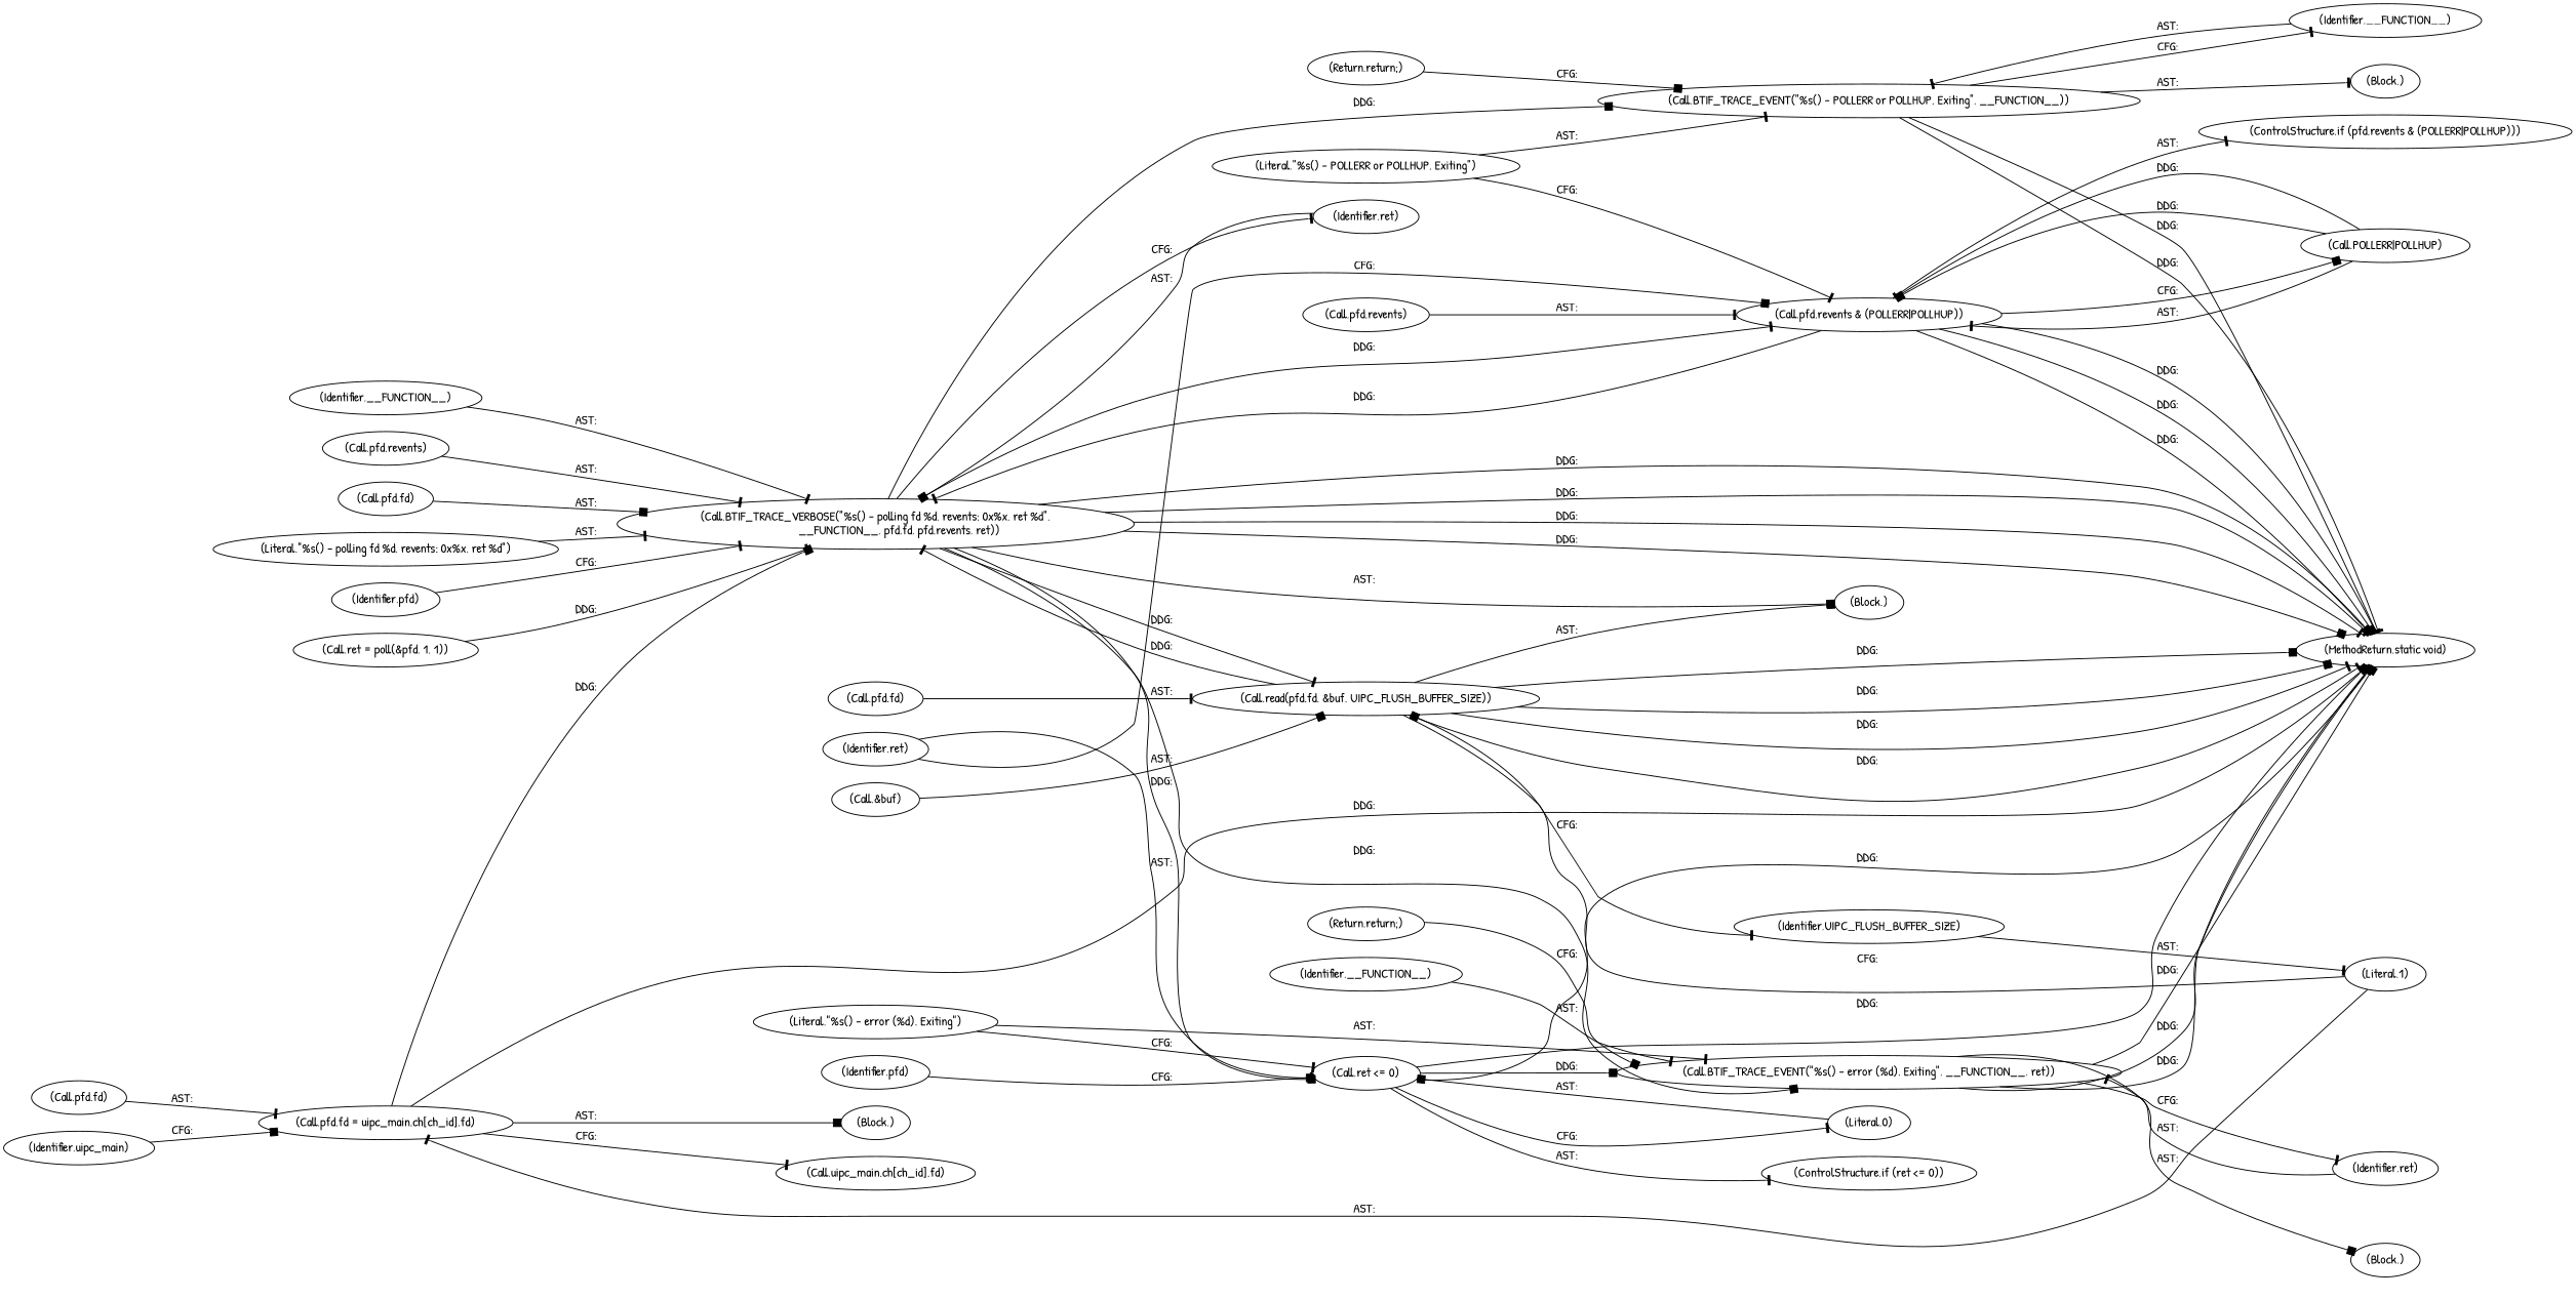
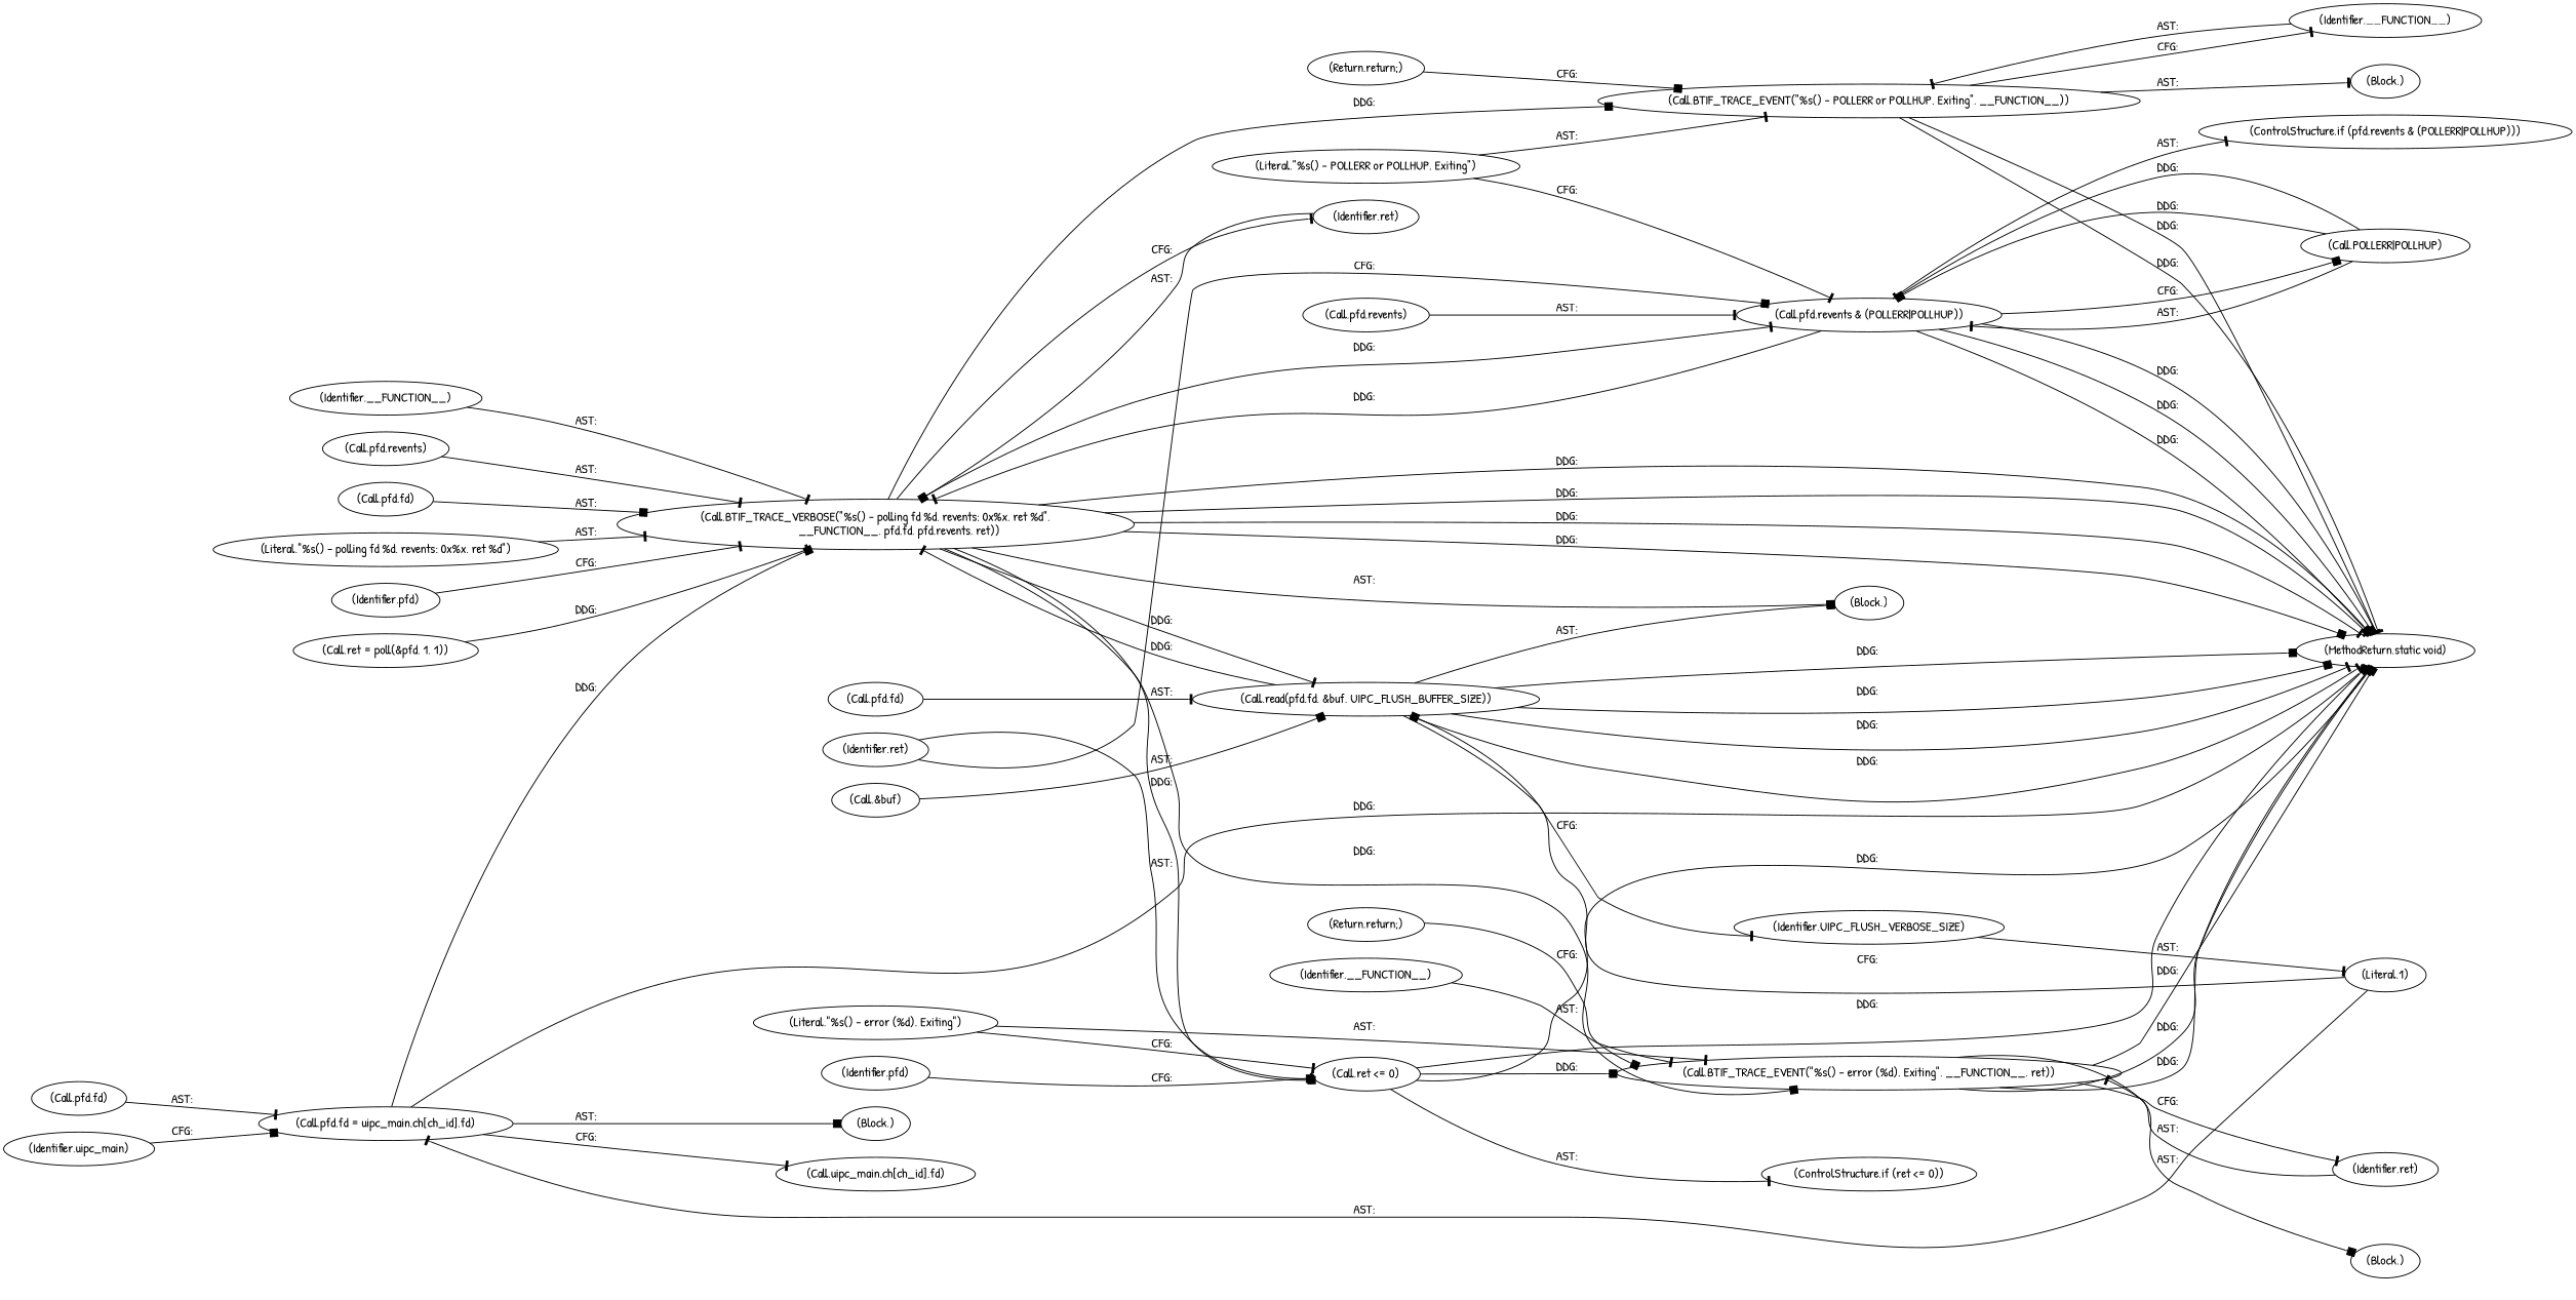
  digraph {
    fontname="Patrick Hand"
    rankdir=LR
    node [fontname="Patrick Hand"]
    edge [arrowhead=tee fontname="Patrick Hand"]
    n1 [label="(Call,pfd.fd = uipc_main.ch[ch_id].fd)"]
    n2 [label="(Call,BTIF_TRACE_VERBOSE(\"%s() - polling fd %d, revents: 0x%x, ret %d\",\n                 __FUNCTION__, pfd.fd, pfd.revents, ret))"]
    n3 [label="(Block,)"]
    n4 [label="(Call,uipc_main.ch[ch_id].fd)"]
    n5 [label="(MethodReturn,static void)"]
    n6 [label="(Call,pfd.revents & (POLLERR|POLLHUP))"]
    n7 [label="(Call,BTIF_TRACE_EVENT(\"%s() - POLLERR or POLLHUP. Exiting\", __FUNCTION__))"]
    n8 [label="(Call,ret <= 0)"]
    n9 [label="(Call,BTIF_TRACE_EVENT(\"%s() - error (%d). Exiting\", __FUNCTION__, ret))"]
    n10 [label="(Call,read(pfd.fd, &buf, UIPC_FLUSH_BUFFER_SIZE))"]
    n11 [label="(Identifier,ret)"]
    n12 [label="(Block,)"]
    n13 [label="(ControlStructure,if (pfd.revents & (POLLERR|POLLHUP)))"]
    n14 [label="(Call,POLLERR|POLLHUP)"]
    n15 [label="(Identifier,__FUNCTION__)"]
    n16 [label="(Block,)"]
    n17 [label="(ControlStructure,if (ret <= 0))"]
-   n18 [label="(Literal,0)"]
    n19 [label="(Block,)"]
    n20 [label="(Identifier,ret)"]
-   n21 [label="(Identifier,UIPC_FLUSH_BUFFER_SIZE)"]
+   n21 [label="(Identifier,UIPC_FLUSH_VERBOSE_SIZE)"]
    n22 [label="(Literal,1)"]
    n23 [label="(Identifier,pfd)"]
    n24 [label="(Literal,\"%s() - polling fd %d, revents: 0x%x, ret %d\")"]
    n25 [label="(Return,return;)"]
    n26 [label="(Call,pfd.fd)"]
    n27 [label="(Identifier,pfd)"]
    n28 [label="(Call,pfd.revents)"]
    n29 [label="(Return,return;)"]
    n30 [label="(Identifier,ret)"]
    n31 [label="(Call,&buf)"]
    n32 [label="(Call,ret = poll(&pfd, 1, 1))"]
    n33 [label="(Identifier,__FUNCTION__)"]
    n34 [label="(Literal,\"%s() - POLLERR or POLLHUP. Exiting\")"]
    n35 [label="(Identifier,uipc_main)"]
    n36 [label="(Identifier,__FUNCTION__)"]
    n37 [label="(Literal,\"%s() - error (%d). Exiting\")"]
    n38 [label="(Call,pfd.fd)"]
    n39 [label="(Call,pfd.revents)"]
    n40 [label="(Call,pfd.fd)"]
    n1 -> n2 [arrowhead=box label="DDG: "]
    n1 -> n3 [arrowhead=box label="AST: "]
    n1 -> n4 [label="CFG: "]
-   n1 -> n5 [arrowhead=box label="DDG: "]
+   n1 -> n5 [label="DDG: "]
    n2 -> n5 [label="DDG: "]
    n2 -> n5 [label="DDG: "]
    n2 -> n5 [arrowhead=box label="DDG: "]
    n2 -> n5 [arrowhead=box label="DDG: "]
    n2 -> n6 [label="DDG: "]
    n2 -> n7 [arrowhead=box label="DDG: "]
    n2 -> n8 [arrowhead=box label="DDG: "]
    n2 -> n9 [arrowhead=box label="DDG: "]
    n2 -> n10 [label="DDG: "]
    n2 -> n11 [label="CFG: "]
    n2 -> n12 [arrowhead=box label="AST: "]
    n6 -> n2 [label="DDG: "]
    n6 -> n5 [label="DDG: "]
    n6 -> n5 [arrowhead=box label="DDG: "]
    n6 -> n5 [arrowhead=box label="DDG: "]
    n6 -> n13 [label="AST: "]
    n6 -> n14 [arrowhead=box label="CFG: "]
    n7 -> n5 [label="DDG: "]
    n7 -> n5 [label="DDG: "]
    n7 -> n15 [label="CFG: "]
    n7 -> n16 [label="AST: "]
    n8 -> n5 [arrowhead=box label="DDG: "]
    n8 -> n5 [arrowhead=box label="DDG: "]
    n8 -> n9 [arrowhead=box label="DDG: "]
    n8 -> n17 [label="AST: "]
-   n8 -> n18 [label="CFG: "]
    n9 -> n5 [arrowhead=box label="DDG: "]
    n9 -> n5 [arrowhead=box label="DDG: "]
    n9 -> n5 [label="DDG: "]
    n9 -> n19 [arrowhead=box label="AST: "]
    n9 -> n20 [label="CFG: "]
    n10 -> n2 [label="DDG: "]
    n10 -> n5 [arrowhead=box label="DDG: "]
    n10 -> n5 [arrowhead=box label="DDG: "]
    n10 -> n5 [label="DDG: "]
    n10 -> n5 [label="DDG: "]
    n10 -> n12 [arrowhead=box label="AST: "]
    n10 -> n21 [label="CFG: "]
    n11 -> n2 [arrowhead=box label="AST: "]
    n14 -> n6 [label="AST: "]
    n14 -> n6 [label="DDG: "]
    n14 -> n6 [arrowhead=box label="DDG: "]
    n15 -> n7 [label="AST: "]
-   n18 -> n8 [arrowhead=box label="AST: "]
    n20 -> n9 [label="AST: "]
    n21 -> n22 [label="AST: "]
    n22 -> n1 [label="AST: "]
    n22 -> n10 [arrowhead=box label="CFG: "]
    n23 -> n8 [label="CFG: "]
    n24 -> n2 [label="AST: "]
    n25 -> n7 [arrowhead=box label="CFG: "]
    n26 -> n1 [label="AST: "]
    n27 -> n2 [label="CFG: "]
    n28 -> n6 [label="AST: "]
    n29 -> n9 [arrowhead=box label="CFG: "]
    n30 -> n6 [arrowhead=box label="CFG: "]
    n30 -> n8 [arrowhead=box label="AST: "]
    n31 -> n10 [arrowhead=box label="AST: "]
    n32 -> n2 [label="DDG: "]
    n33 -> n2 [label="AST: "]
    n34 -> n6 [label="CFG: "]
    n34 -> n7 [label="AST: "]
    n35 -> n1 [arrowhead=box label="CFG: "]
    n36 -> n9 [label="AST: "]
    n37 -> n8 [label="CFG: "]
    n37 -> n9 [label="AST: "]
    n38 -> n10 [label="AST: "]
    n39 -> n2 [label="AST: "]
    n40 -> n2 [arrowhead=box label="AST: "]
  }
